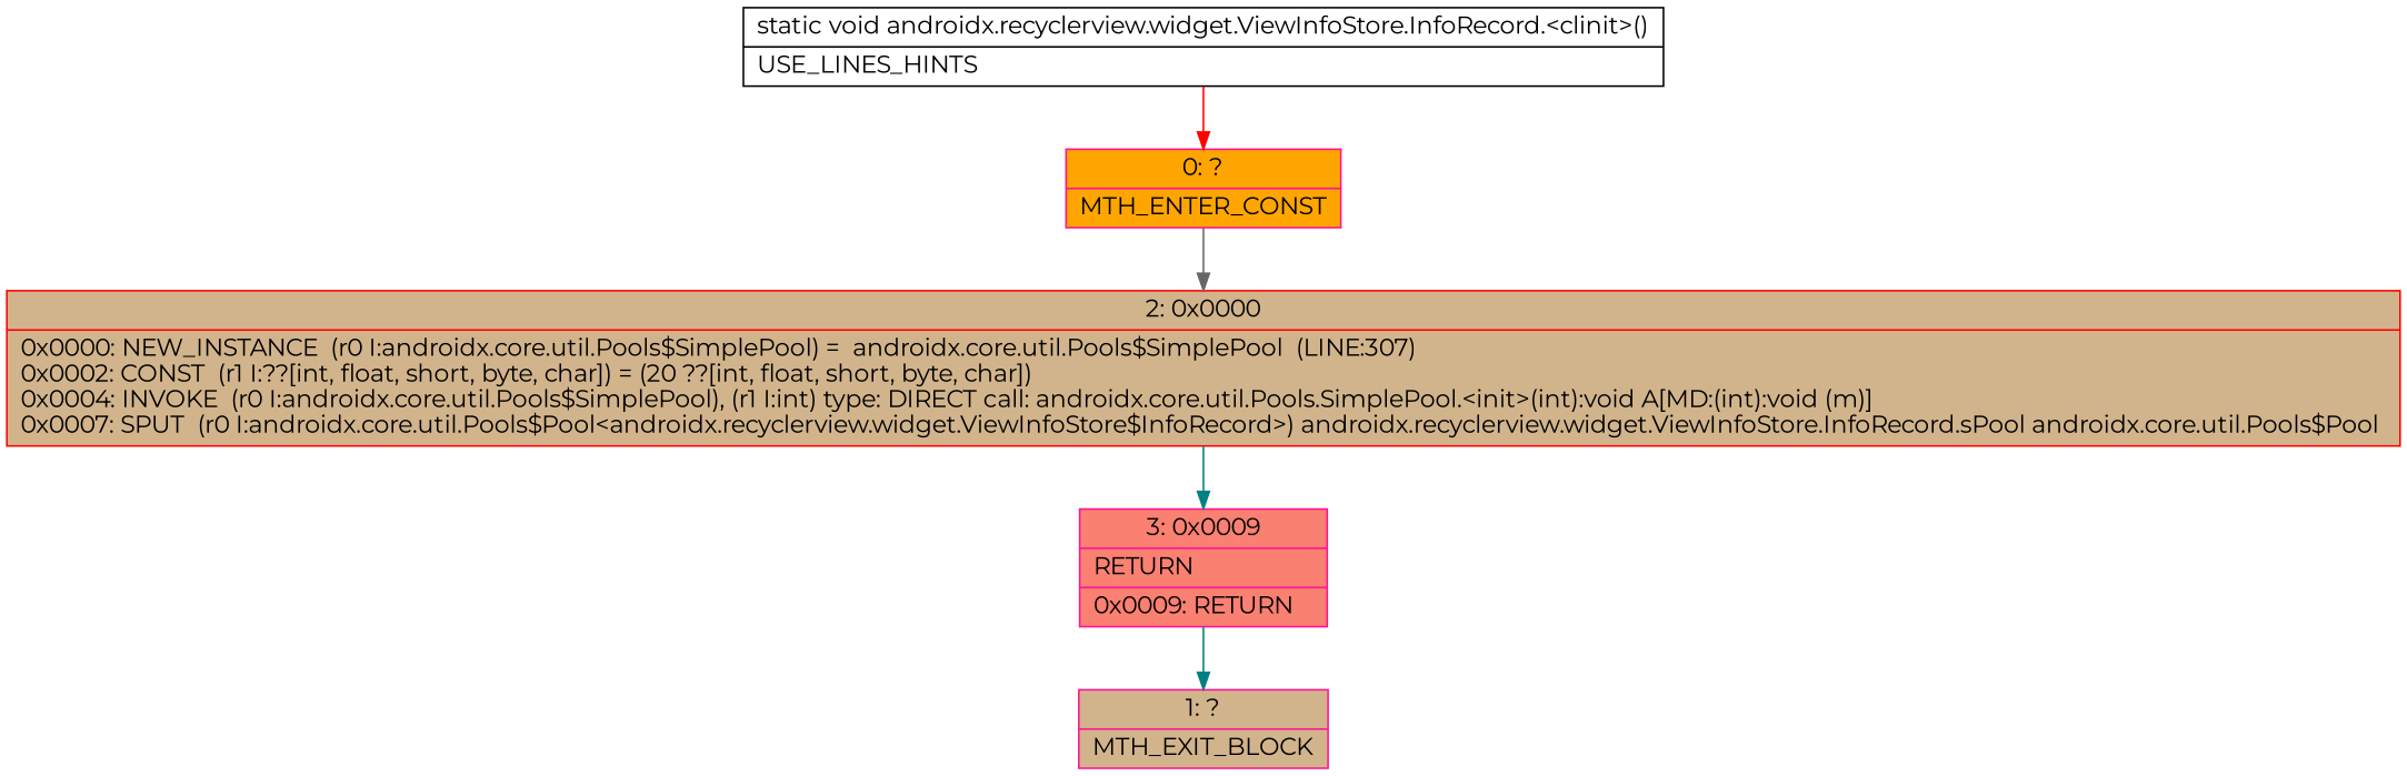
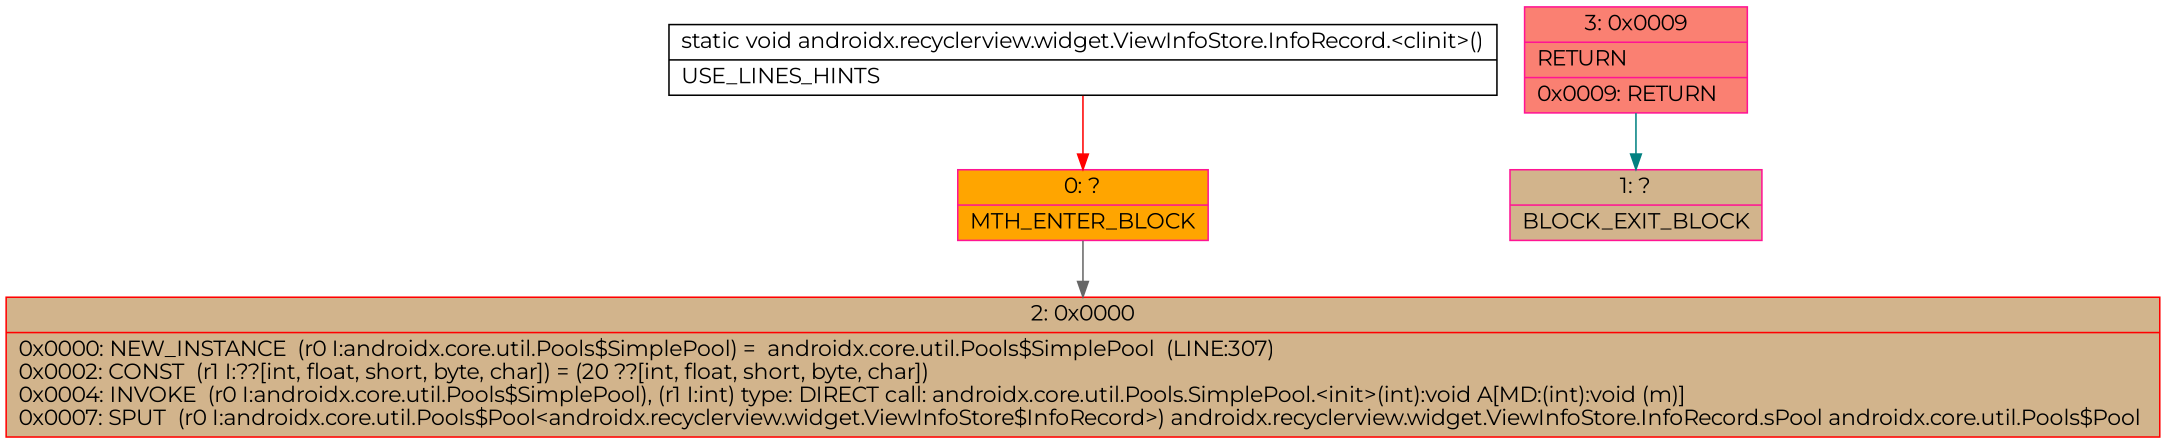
  digraph {
    fontname=Montserrat
    node [color=deeppink fillcolor=tan fontname=Montserrat shape=record style=filled]
    edge [color=teal fontname=Montserrat]
-   n1 [fillcolor=orange label="{0\:\ ?|MTH_ENTER_CONST\l}"]
+   n1 [fillcolor=orange label="{0\:\ ?|MTH_ENTER_BLOCK\l}"]
    n2 [color=red label="{2\:\ 0x0000|0x0000: NEW_INSTANCE  (r0 I:androidx.core.util.Pools$SimplePool) =  androidx.core.util.Pools$SimplePool  (LINE:307)\l0x0002: CONST  (r1 I:??[int, float, short, byte, char]) = (20 ??[int, float, short, byte, char]) \l0x0004: INVOKE  (r0 I:androidx.core.util.Pools$SimplePool), (r1 I:int) type: DIRECT call: androidx.core.util.Pools.SimplePool.\<init\>(int):void A[MD:(int):void (m)]\l0x0007: SPUT  (r0 I:androidx.core.util.Pools$Pool\<androidx.recyclerview.widget.ViewInfoStore$InfoRecord\>) androidx.recyclerview.widget.ViewInfoStore.InfoRecord.sPool androidx.core.util.Pools$Pool \l}"]
    n3 [fillcolor=salmon label="{3\:\ 0x0009|RETURN\l|0x0009: RETURN   \l}"]
-   n4 [label="{1\:\ ?|MTH_EXIT_BLOCK\l}"]
+   n4 [label="{1\:\ ?|BLOCK_EXIT_BLOCK\l}"]
    n5 [color=black fillcolor=white label="{static void androidx.recyclerview.widget.ViewInfoStore.InfoRecord.\<clinit\>()  | USE_LINES_HINTS\l}"]
    n1 -> n2 [color=gray40]
-   n2 -> n3
    n3 -> n4
    n5 -> n1 [color=red]
  }
